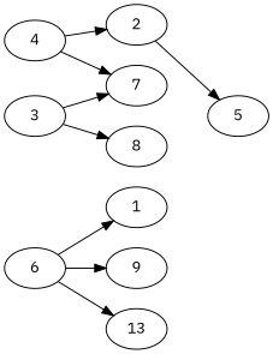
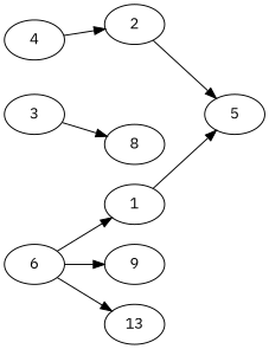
  digraph {
    fontname="IBM Plex Sans"
    rankdir=LR
    node [alpha=0.15 fontname="IBM Plex Sans"]
    edge [fontname="IBM Plex Sans"]
    1 [alpha=0.09 expect_size=42142720]
    5 [expect_size=23195648]
    6 [alpha=0.17 expect_size=45025280]
    9 [alpha=0.01 expect_size=50194432]
    n5 [expect_size=40636416 label=13]
    2 [alpha=0.03 expect_size=7310336]
    3 [alpha=0.17 expect_size=18609152]
-   7 [alpha=0.07 expect_size=42363904]
    8 [alpha=0.03 expect_size=18265088]
    4 [alpha=0.18 expect_size=11196416]
+   1 -> 5
    6 -> 1
    6 -> 9
    6 -> n5
    2 -> 5
-   3 -> 7
    3 -> 8
    4 -> 2
-   4 -> 7
  }
